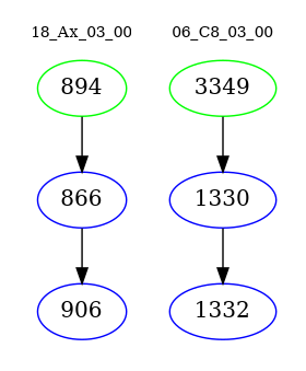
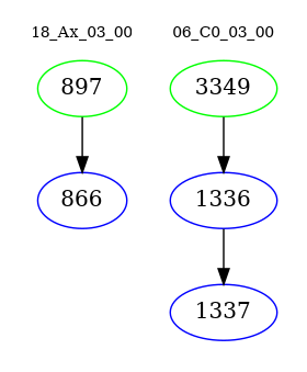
  digraph {
    node [color=blue]
    edge [color=black]
-   n1 [color=green label=894]
+   n1 [color=green label=897]
    n2 [label=866]
-   n3 [label=906]
    n4 [color=green label=3349]
-   n5 [label=1330]
-   n6 [label=1332]
+   n5 [label=1336]
+   n6 [label=1337]
    subgraph cluster_1 {
      color=white
      fontsize=10
      label="18_Ax_03_00"
      n1
      n2
-     n3
    }
    subgraph cluster_2 {
      color=white
      fontsize=10
-     label="06_C8_03_00"
+     label="06_C0_03_00"
      n4
      n5
      n6
    }
    n1 -> n2
-   n2 -> n3
    n4 -> n5
    n5 -> n6
  }
